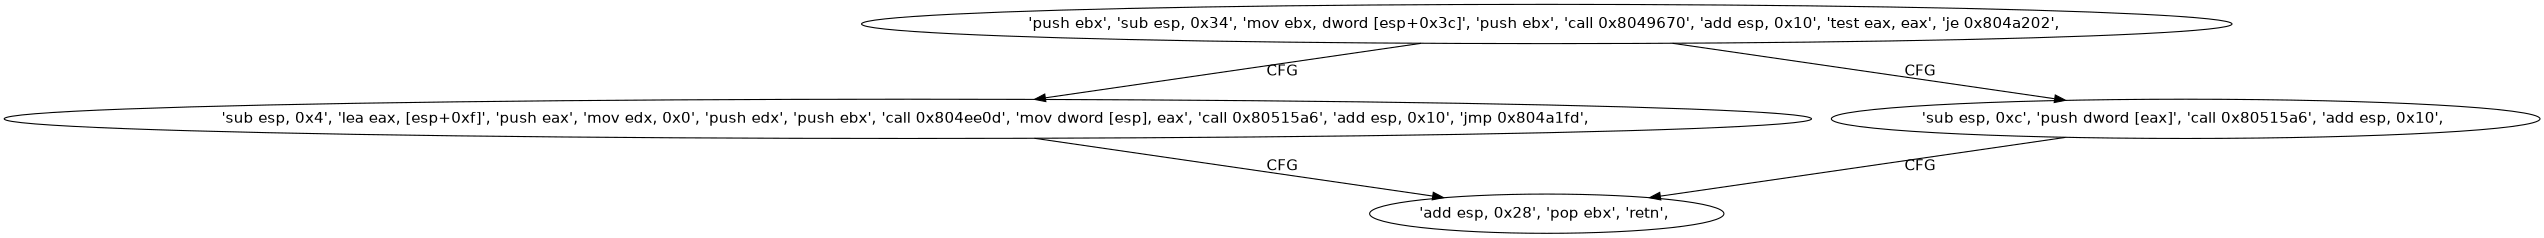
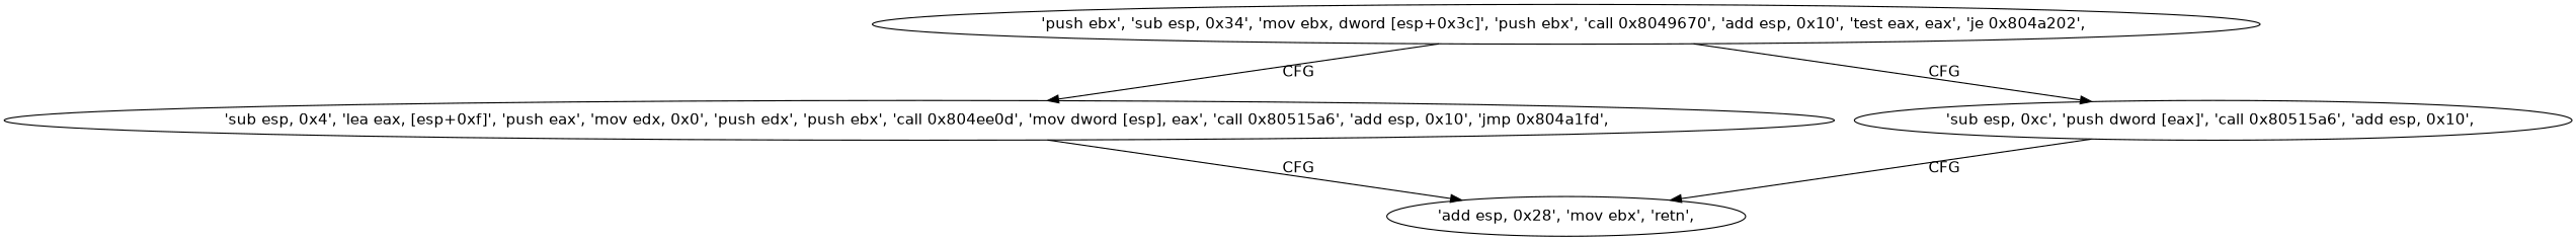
  digraph {
    fontname="DejaVu Sans"
    node [fontname="DejaVu Sans"]
    edge [fontname="DejaVu Sans"]
    n1 [label="'push ebx', 'sub esp, 0x34', 'mov ebx, dword [esp+0x3c]', 'push ebx', 'call 0x8049670', 'add esp, 0x10', 'test eax, eax', 'je 0x804a202', "]
    n2 [label="'sub esp, 0x4', 'lea eax, [esp+0xf]', 'push eax', 'mov edx, 0x0', 'push edx', 'push ebx', 'call 0x804ee0d', 'mov dword [esp], eax', 'call 0x80515a6', 'add esp, 0x10', 'jmp 0x804a1fd', "]
    n3 [label="'sub esp, 0xc', 'push dword [eax]', 'call 0x80515a6', 'add esp, 0x10', "]
-   n4 [label="'add esp, 0x28', 'pop ebx', 'retn', "]
+   n4 [label="'add esp, 0x28', 'mov ebx', 'retn',"]
    n1 -> n2 [label=CFG]
    n1 -> n3 [label=CFG]
    n2 -> n4 [label=CFG]
    n3 -> n4 [label=CFG]
  }
